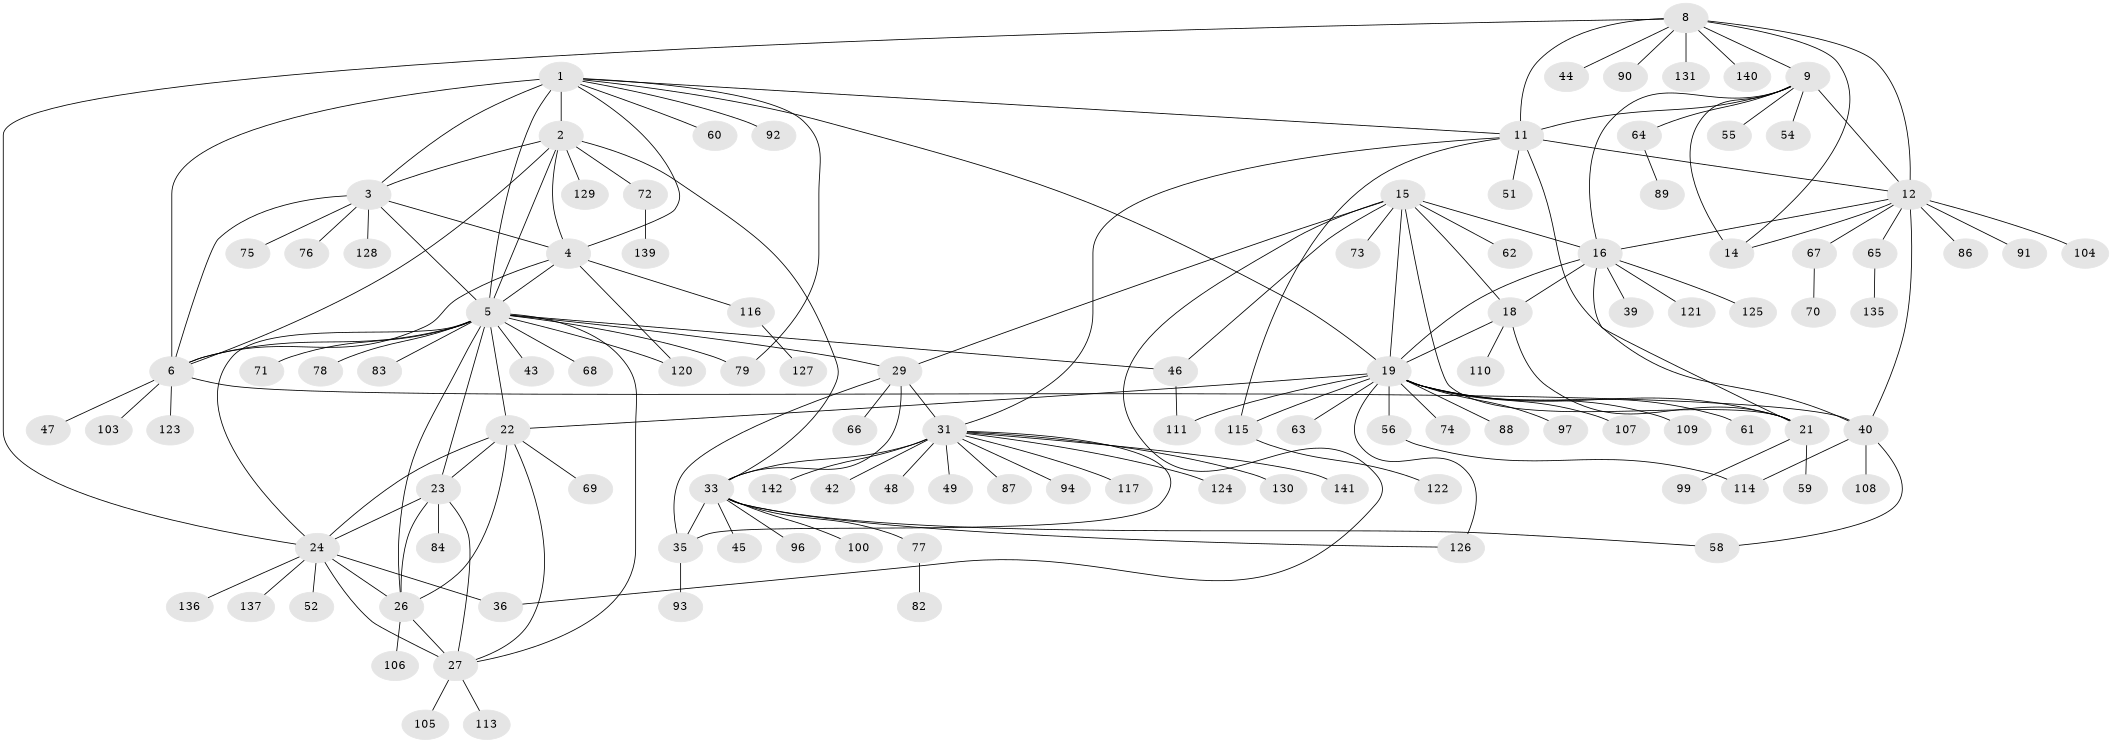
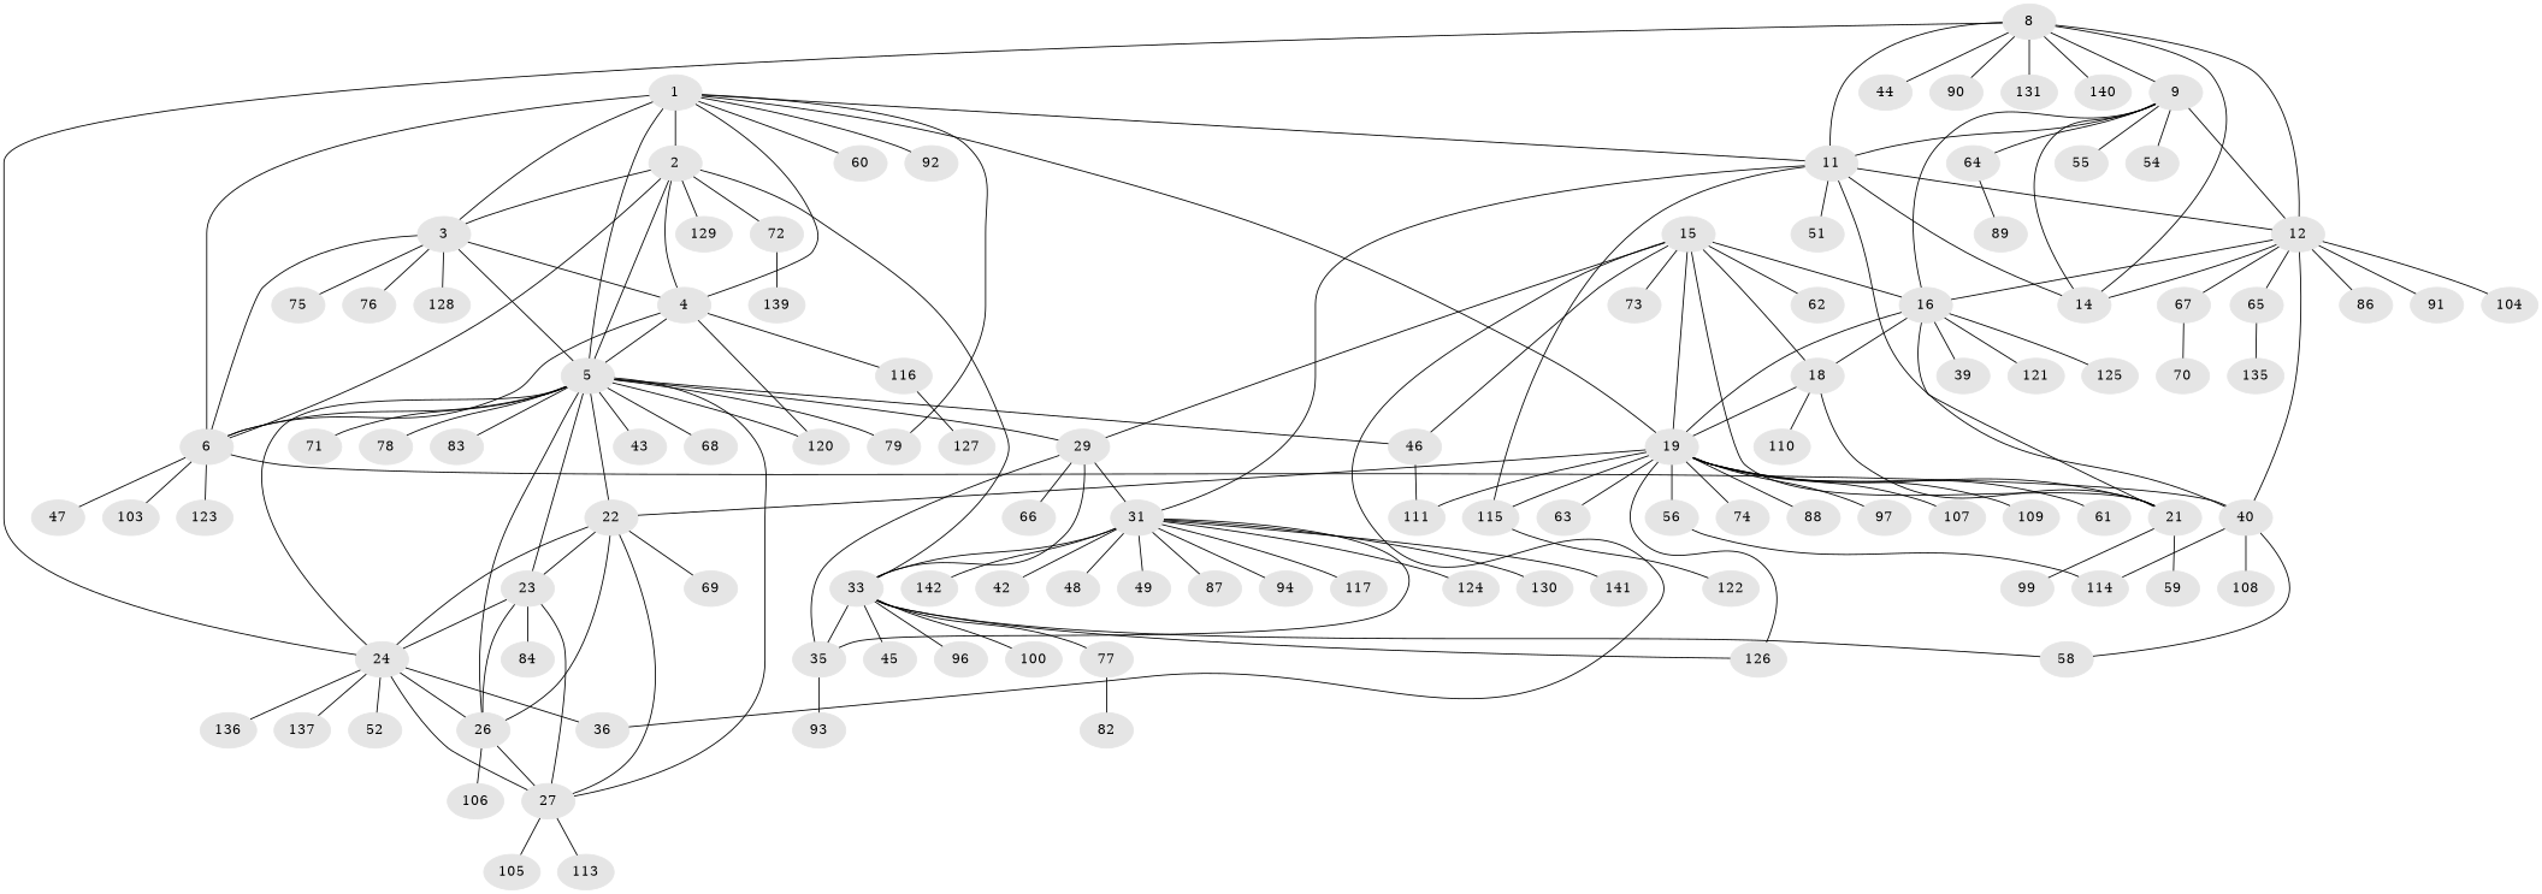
  graph {
    node [color=gray90 style=filled]
    1 [super="+7"]
    2 [super="+112"]
    3 [super="+38"]
    4 [super="+57"]
    5 [super="+28"]
    6 [super="+81"]
    11 [super="+13"]
    19 [super="+20"]
    60
    79
    92
    33 [super="+34"]
    72 [super="+138"]
    129
    75
    76
    128
    116
    120
    22 [super="+50"]
    23 [super="+53"]
    24 [super="+25"]
    26 [super="+98"]
    27 [super="+119"]
    29 [super="+30"]
    43
    46
    68
    71 [super="+80"]
    78
    83
    40 [super="+101"]
    47
    103
    123
    12 [super="+41"]
    14 [super="+85"]
    31 [super="+32"]
    51
    115 [super="+134"]
    21
    56
    61
    63
    74
    88
    97
    107
    109
    111
    126
    35 [super="+37"]
    45
    58
    77
    96
    100
    139
    127
    69
    84
    36
    52
    136
    137
    106
    105
    113
    66
    114
    108
    8 [super="+10"]
    9 [super="+132"]
    44
    90
    131
    140
    16 [super="+95"]
    54
    55
    64
    65
    67
    86
    91
    104
    18 [super="+133"]
    39
    121
    125
    89
    42
    48
    49
    87
    94
    117
    124
    130
    141
    142
    122
    135
    70
    15 [super="+17"]
    62
    73
    110
    59
    99
    93
    82 [super="+102"]
    1 -- 2 [weight=2]
    1 -- 3 [weight=2]
    1 -- 4 [weight=2]
    1 -- 5 [weight=2]
    1 -- 6 [weight=2]
    1 -- 11
    1 -- 19
    1 -- 60
    1 -- 79
    1 -- 92
    2 -- 3
    2 -- 4
    2 -- 5
    2 -- 6
    2 -- 33
    2 -- 72
    2 -- 129
    3 -- 4
    3 -- 5
    3 -- 6
    3 -- 75
    3 -- 76
    3 -- 128
    4 -- 5
    4 -- 6
    4 -- 116
    4 -- 120
    5 -- 6
    5 -- 79
    5 -- 120
    5 -- 22
    5 -- 23
    5 -- 24 [weight=2]
    5 -- 26
    5 -- 27
    5 -- 29
    5 -- 43
    5 -- 46
    5 -- 68
    5 -- 71
    5 -- 78
    5 -- 83
    6 -- 40
    6 -- 47
    6 -- 103
    6 -- 123
    11 -- 40
    11 -- 12 [weight=2]
+   11 -- 14 [weight=2]
    11 -- 31
    11 -- 51
    11 -- 115
    19 -- 22
    19 -- 115
    19 -- 21 [weight=2]
    19 -- 56
    19 -- 61
    19 -- 63
    19 -- 74
    19 -- 88
    19 -- 97
    19 -- 107
    19 -- 109
    19 -- 111
    19 -- 126
    33 -- 126
    33 -- 35 [weight=2]
    33 -- 45
    33 -- 58
    33 -- 77
    33 -- 96
    33 -- 100
    72 -- 139
    116 -- 127
    22 -- 23
    22 -- 24 [weight=2]
    22 -- 26
    22 -- 27
    22 -- 69
    23 -- 24 [weight=2]
    23 -- 26
    23 -- 27
    23 -- 84
    24 -- 26 [weight=2]
    24 -- 27 [weight=2]
    24 -- 36
    24 -- 52
    24 -- 136
    24 -- 137
    26 -- 27
    26 -- 106
    27 -- 105
    27 -- 113
    29 -- 33 [weight=4]
    29 -- 31 [weight=4]
    29 -- 35 [weight=2]
    29 -- 66
    46 -- 111
    40 -- 58
    40 -- 114
    40 -- 108
    12 -- 40
    12 -- 14
    12 -- 16
    12 -- 65
    12 -- 67
    12 -- 86
    12 -- 91
    12 -- 104
    31 -- 33 [weight=4]
    31 -- 35 [weight=2]
    31 -- 42
    31 -- 48
    31 -- 49
    31 -- 87
    31 -- 94
    31 -- 117
    31 -- 124
    31 -- 130
    31 -- 141
    31 -- 142
    115 -- 122
    21 -- 59
    21 -- 99
    56 -- 114
    35 -- 93
    77 -- 82
    8 -- 11 [weight=4]
    8 -- 24
    8 -- 12 [weight=2]
    8 -- 14 [weight=2]
    8 -- 9 [weight=2]
    8 -- 44
    8 -- 90
    8 -- 131
    8 -- 140
    9 -- 11 [weight=2]
    9 -- 12
    9 -- 14
    9 -- 16
    9 -- 54
    9 -- 55
    9 -- 64
    16 -- 19 [weight=2]
    16 -- 21
    16 -- 18
    16 -- 39
    16 -- 121
    16 -- 125
    64 -- 89
    65 -- 135
    67 -- 70
    18 -- 19 [weight=2]
    18 -- 21
    18 -- 110
    15 -- 19 [weight=4]
    15 -- 29
    15 -- 46
    15 -- 21 [weight=2]
    15 -- 36
    15 -- 16 [weight=2]
    15 -- 18 [weight=2]
    15 -- 62
    15 -- 73
  }
